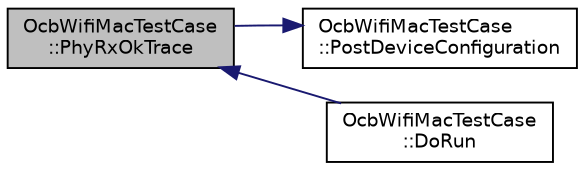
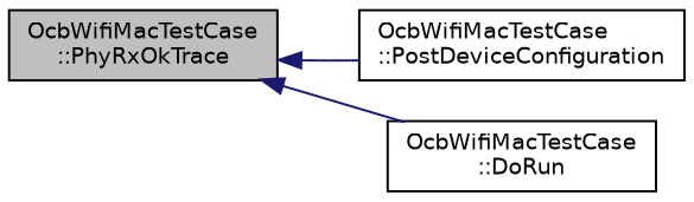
  digraph {
    rankdir=LR
    node [color=black fillcolor=white fontname=Helvetica fontsize=10 shape=record style=filled]
    edge [color=midnightblue dir=back fontname=Helvetica fontsize=10 labelfontname=Helvetica labelfontsize=10 style=solid]
    n1 [fillcolor=grey75 fontcolor=black height=0.2 label="OcbWifiMacTestCase\l::PhyRxOkTrace" width=0.4]
    n2 [height=0.2 label="OcbWifiMacTestCase\l::PostDeviceConfiguration" width=0.4]
    n3 [height=0.2 label="OcbWifiMacTestCase\l::DoRun" width=0.4]
-   n2 -> n1
+   n1 -> n2
    n1 -> n3
  }
